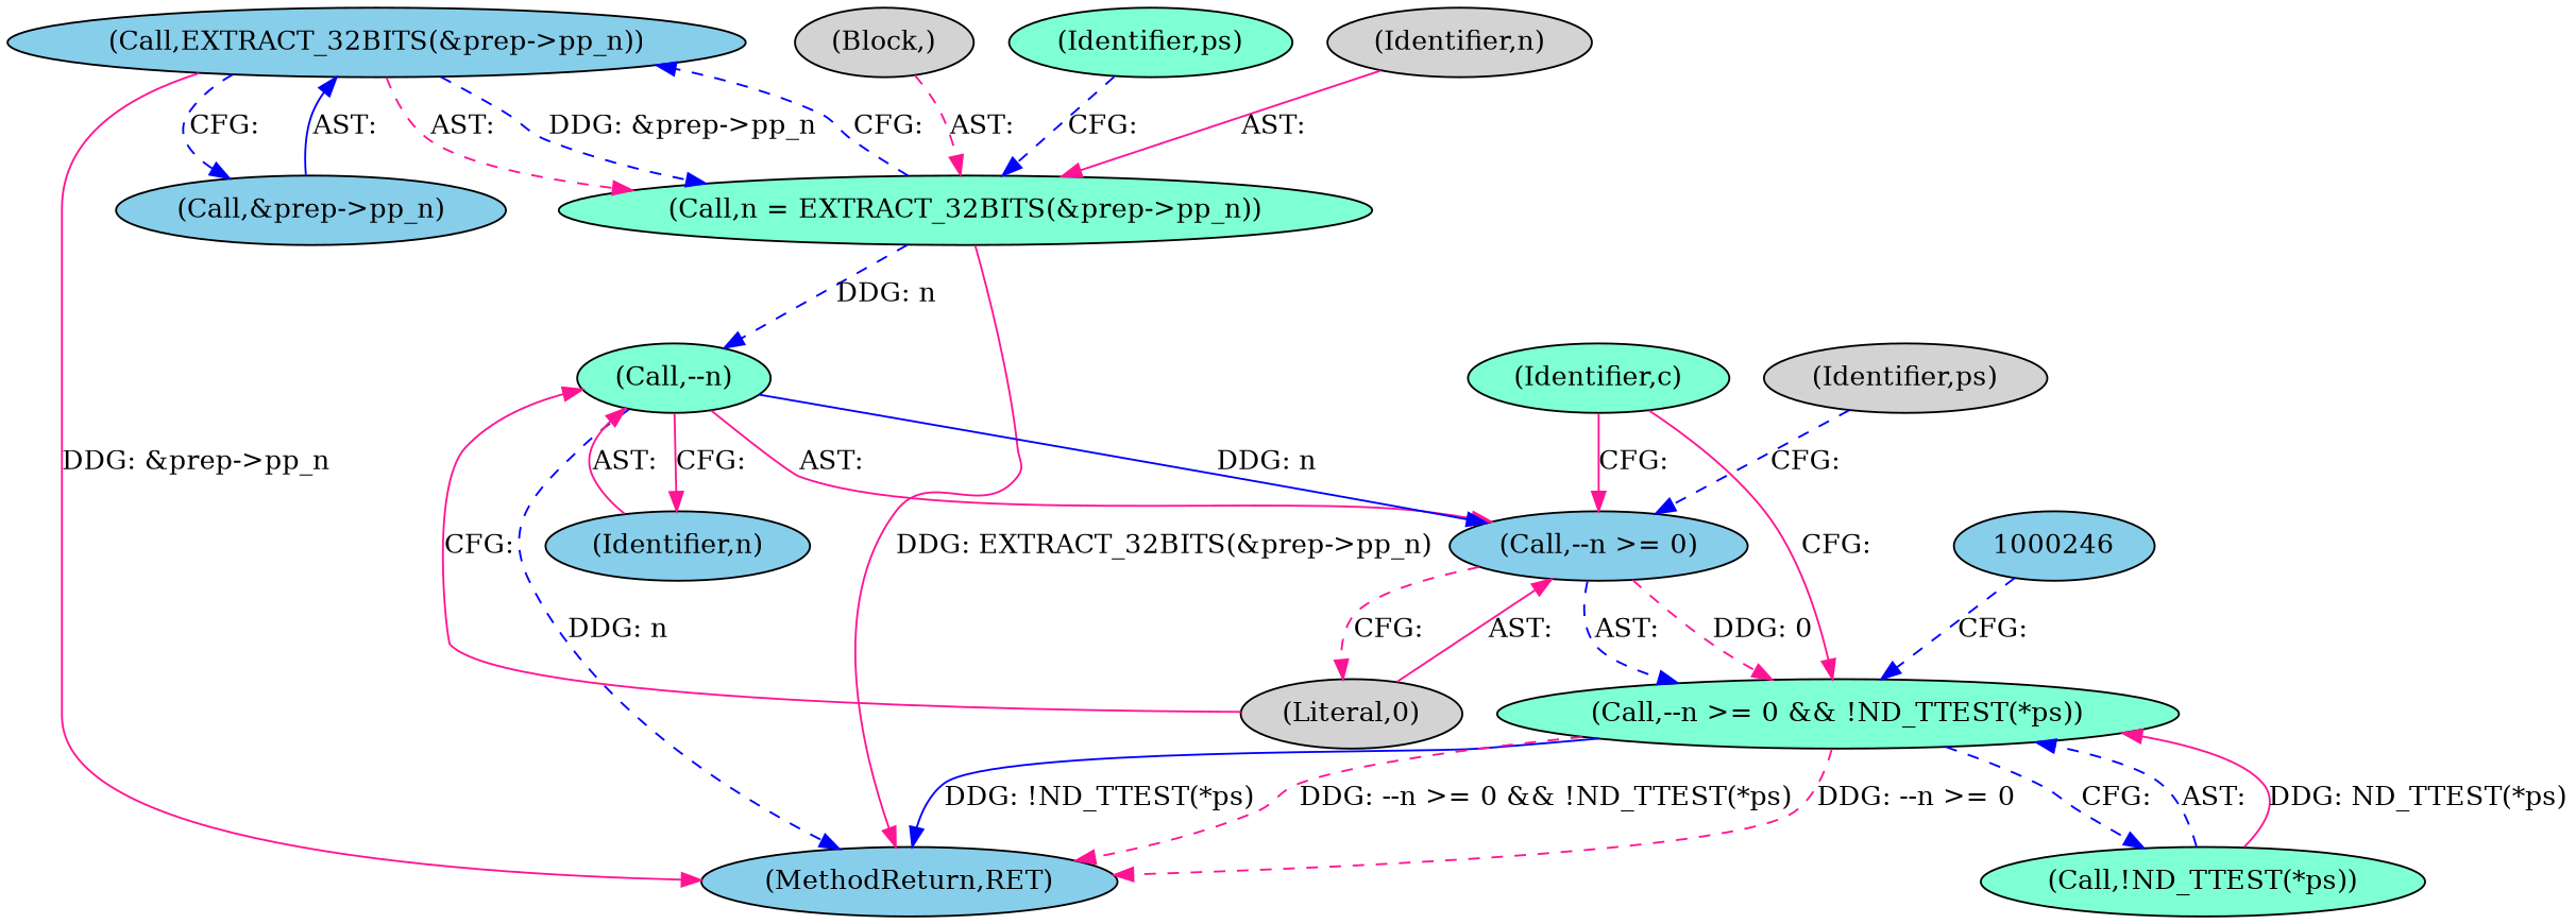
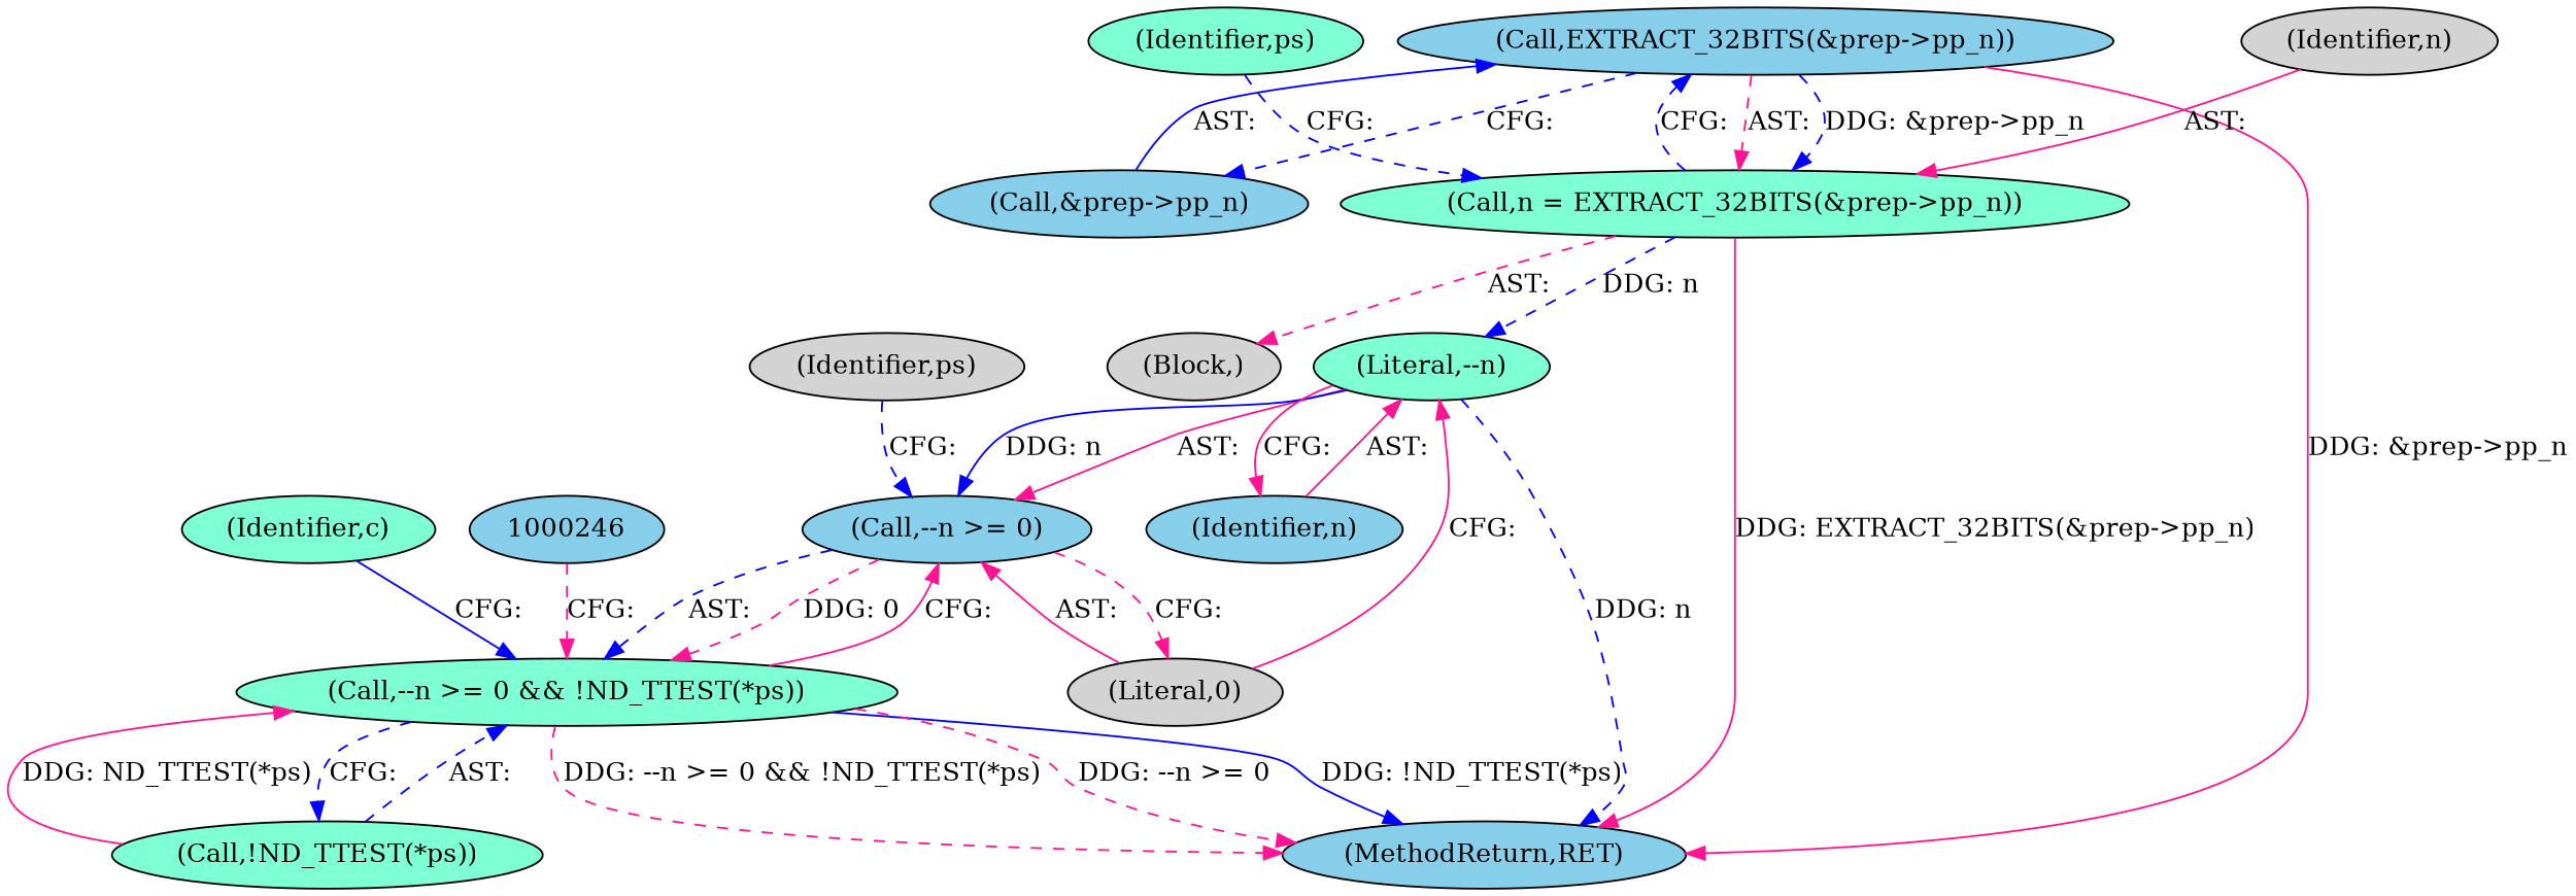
  digraph {
    node [fillcolor=skyblue style=filled]
    edge [color=deeppink style=dashed]
    n1 [label="(Call,EXTRACT_32BITS(&prep->pp_n))"]
    n2 [fillcolor=aquamarine label="(Call,n = EXTRACT_32BITS(&prep->pp_n))"]
    n3 [label="(MethodReturn,RET)"]
    n4 [label="(Call,&prep->pp_n)"]
-   n5 [fillcolor=aquamarine label="(Call,--n)"]
+   n5 [fillcolor=aquamarine label="(Literal,--n)"]
    n6 [fillcolor=lightgrey label="(Block,)"]
    n7 [label="(Call,--n >= 0)"]
    n8 [label="(Identifier,n)"]
    n9 [fillcolor=aquamarine label="(Call,--n >= 0 && !ND_TTEST(*ps))"]
    n10 [fillcolor=lightgrey label="(Literal,0)"]
    n11 [fillcolor=aquamarine label="(Call,!ND_TTEST(*ps))"]
    n12 [fillcolor=lightgrey label="(Identifier,ps)"]
    n13 [fillcolor=aquamarine label="(Identifier,c)"]
    n14 [fillcolor=aquamarine label="(Identifier,ps)"]
    n15 [fillcolor=lightgrey label="(Identifier,n)"]
    1000246
    n1 -> n2 [label="AST: "]
    n1 -> n2 [color=blue label="DDG: &prep->pp_n"]
    n1 -> n3 [label="DDG: &prep->pp_n" style=solid]
    n1 -> n4 [color=blue label="CFG: "]
    n2 -> n1 [color=blue label="CFG: "]
    n2 -> n3 [label="DDG: EXTRACT_32BITS(&prep->pp_n)" style=solid]
    n2 -> n5 [color=blue label="DDG: n"]
-   n6 -> n2 [label="AST: "]
+   n2 -> n6 [label="AST: "]
    n4 -> n1 [color=blue label="AST: " style=solid]
    n5 -> n3 [color=blue label="DDG: n"]
    n5 -> n7 [label="AST: " style=solid]
    n5 -> n7 [color=blue label="DDG: n" style=solid]
    n5 -> n8 [label="CFG: " style=solid]
    n7 -> n9 [color=blue label="AST: "]
    n7 -> n9 [label="DDG: 0"]
    n7 -> n10 [label="CFG: "]
    n8 -> n5 [label="AST: " style=solid]
    n9 -> n3 [color=blue label="DDG: !ND_TTEST(*ps)" style=solid]
    n9 -> n3 [label="DDG: --n >= 0 && !ND_TTEST(*ps)"]
    n9 -> n3 [label="DDG: --n >= 0"]
-   n13 -> n7 [label="CFG: " style=solid]
+   n9 -> n7 [label="CFG: " style=solid]
    n9 -> n11 [color=blue label="CFG: "]
    n10 -> n5 [label="CFG: " style=solid]
    n10 -> n7 [label="AST: " style=solid]
    n11 -> n9 [color=blue label="AST: "]
    n11 -> n9 [label="DDG: ND_TTEST(*ps)" style=solid]
    n12 -> n7 [color=blue label="CFG: "]
-   n13 -> n9 [label="CFG: " style=solid]
+   n13 -> n9 [color=blue label="CFG: " style=solid]
    n14 -> n2 [color=blue label="CFG: "]
    n15 -> n2 [label="AST: " style=solid]
-   1000246 -> n9 [color=blue label="CFG: "]
+   1000246 -> n9 [label="CFG: "]
  }
